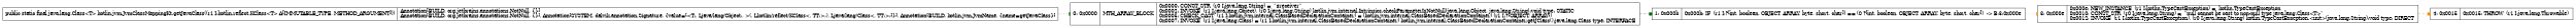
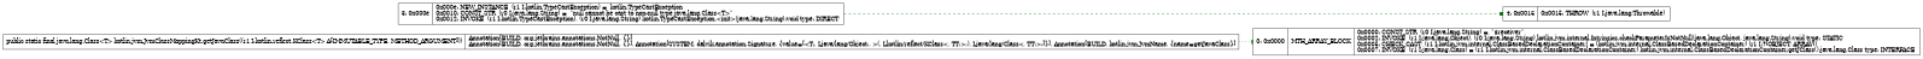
  digraph {
    rankdir=LR
    node [shape=record]
    edge [arrowhead=box color=darkgreen style=dashed]
    n1 [label="{0\:\ 0x0000|MTH_ARRAY_BLOCK\l|0x0000: CONST_STR  (r0 I:java.lang.String) =  \"$receiver\" \l0x0002: INVOKE  (r1 I:java.lang.Object), (r0 I:java.lang.String) kotlin.jvm.internal.Intrinsics.checkParameterIsNotNull(java.lang.Object, java.lang.String):void type: STATIC \l0x0005: CHECK_CAST  (r1 I:kotlin.jvm.internal.ClassBasedDeclarationContainer) = (kotlin.jvm.internal.ClassBasedDeclarationContainer) (r1 I:?[OBJECT, ARRAY]) \l0x0007: INVOKE  (r1 I:java.lang.Class) = (r1 I:kotlin.jvm.internal.ClassBasedDeclarationContainer) kotlin.jvm.internal.ClassBasedDeclarationContainer.getJClass():java.lang.Class type: INTERFACE \l}"]
-   n2 [label="{1\:\ 0x000b|0x000b: IF  (r1 I:?[int, boolean, OBJECT, ARRAY, byte, short, char]) == (0 ?[int, boolean, OBJECT, ARRAY, byte, short, char])  \-\> B:3:0x000e \l}"]
    n3 [label="{3\:\ 0x000e|0x000e: NEW_INSTANCE  (r1 I:kotlin.TypeCastException) =  kotlin.TypeCastException \l0x0010: CONST_STR  (r0 I:java.lang.String) =  \"null cannot be cast to non\-null type java.lang.Class\<T\>\" \l0x0012: INVOKE  (r1 I:kotlin.TypeCastException), (r0 I:java.lang.String) kotlin.TypeCastException.\<init\>(java.lang.String):void type: DIRECT \l}"]
    n4 [label="{4\:\ 0x0015|0x0015: THROW  (r1 I:java.lang.Throwable) \l}"]
    n5 [label="{public static final java.lang.Class\<T\> kotlin.jvm.JvmClassMappingKt.getJavaClass((r1 I:kotlin.reflect.KClass\<T\> A[IMMUTABLE_TYPE, METHOD_ARGUMENT]))  | Annotation[BUILD, org.jetbrains.annotations.NotNull, \{\}]\lAnnotation[BUILD, org.jetbrains.annotations.NotNull, \{\}], Annotation[SYSTEM, dalvik.annotation.Signature, \{value=[\<T:, Ljava\/lang\/Object;, \>(, Lkotlin\/reflect\/KClass\<, TT;\>;), Ljava\/lang\/Class\<, TT;\>;]\}], Annotation[BUILD, kotlin.jvm.JvmName, \{name=getJavaClass\}]\l}"]
-   n1 -> n2
-   n2 -> n3 [arrowhead=tee color=darkorange style=dotted]
-   n3 -> n4 [color=darkorange]
+   n3 -> n4
    n5 -> n1 [arrowhead=tee style=dotted]
  }
